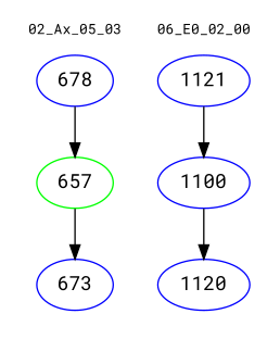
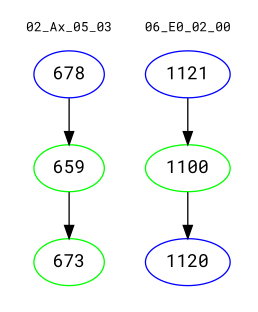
  digraph {
    fontname="Roboto Mono"
    node [color=blue fontname="Roboto Mono"]
    edge [color=black fontname="Roboto Mono"]
    n1 [label=678]
-   n2 [color=green label=657]
-   n3 [label=673]
+   n2 [color=green label=659]
+   n3 [color=green label=673]
    n4 [label=1121]
-   n5 [label=1100]
+   n5 [color=green label=1100]
    n6 [label=1120]
    subgraph cluster_1 {
      color=white
      fontsize=10
      label="02_Ax_05_03"
      n1
      n2
      n3
    }
    subgraph cluster_2 {
      color=white
      fontsize=10
      label="06_E0_02_00"
      n4
      n5
      n6
    }
    n1 -> n2
    n2 -> n3
    n4 -> n5
    n5 -> n6
  }
